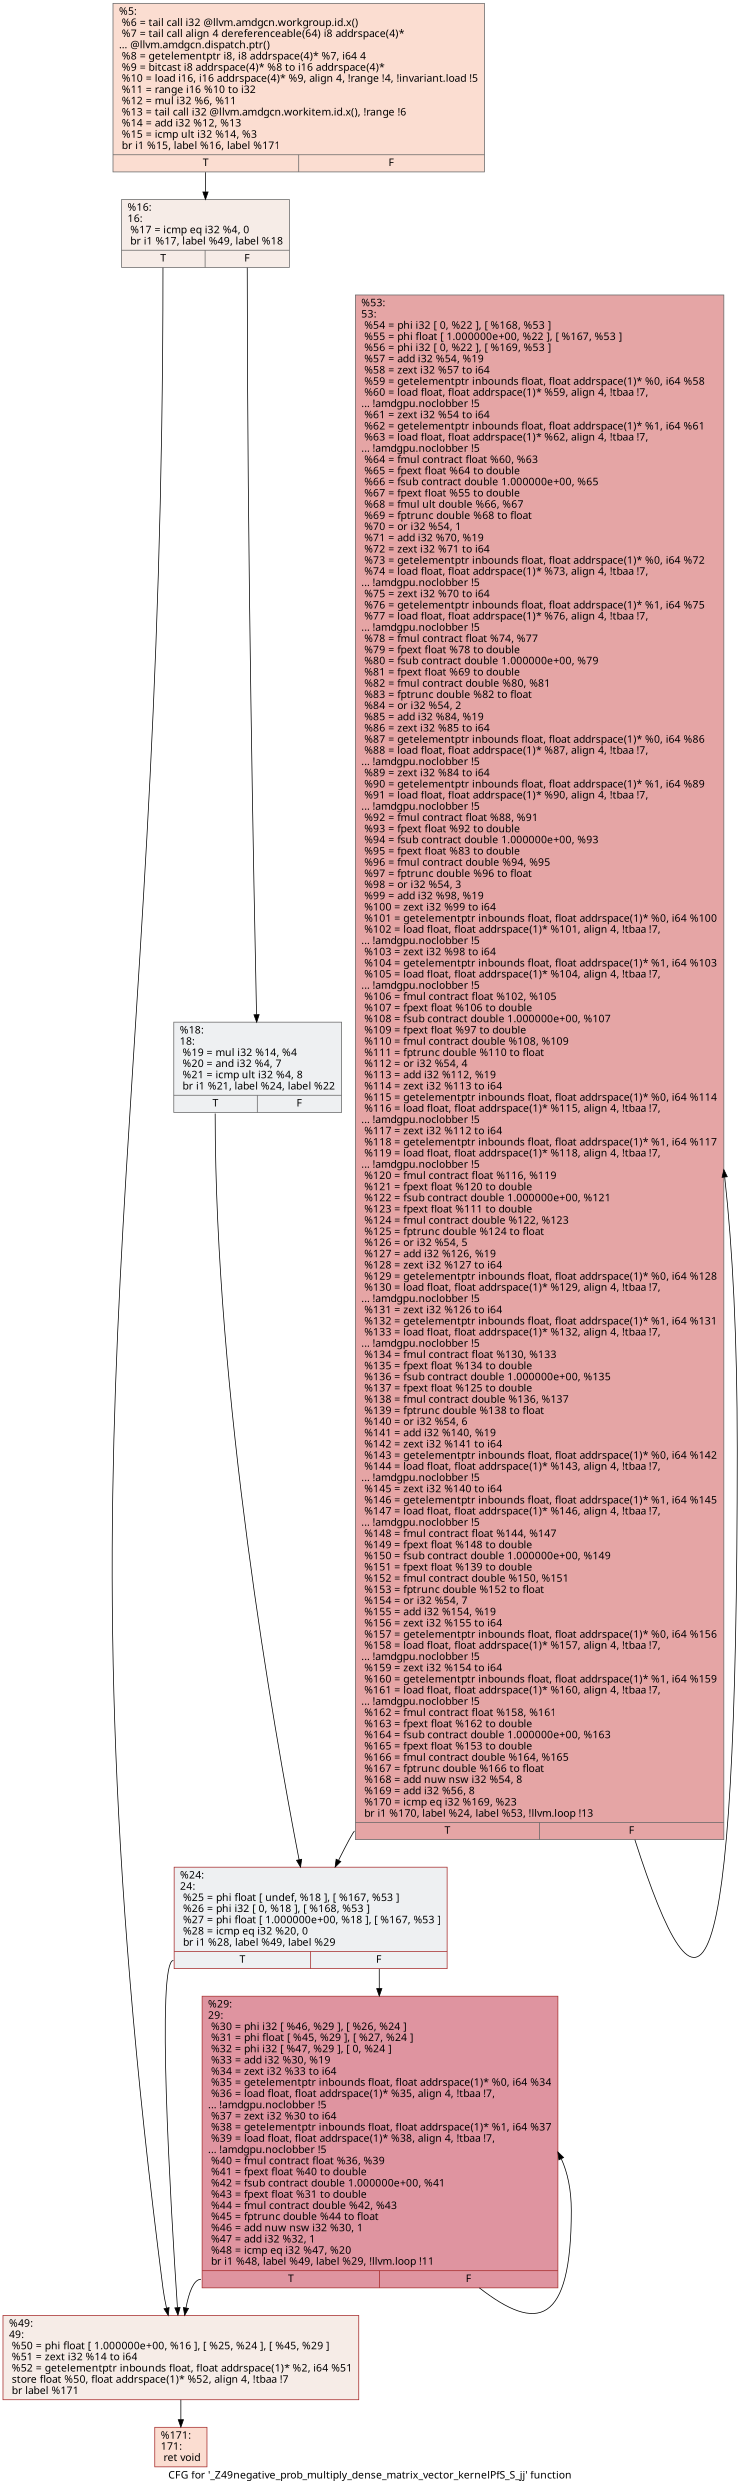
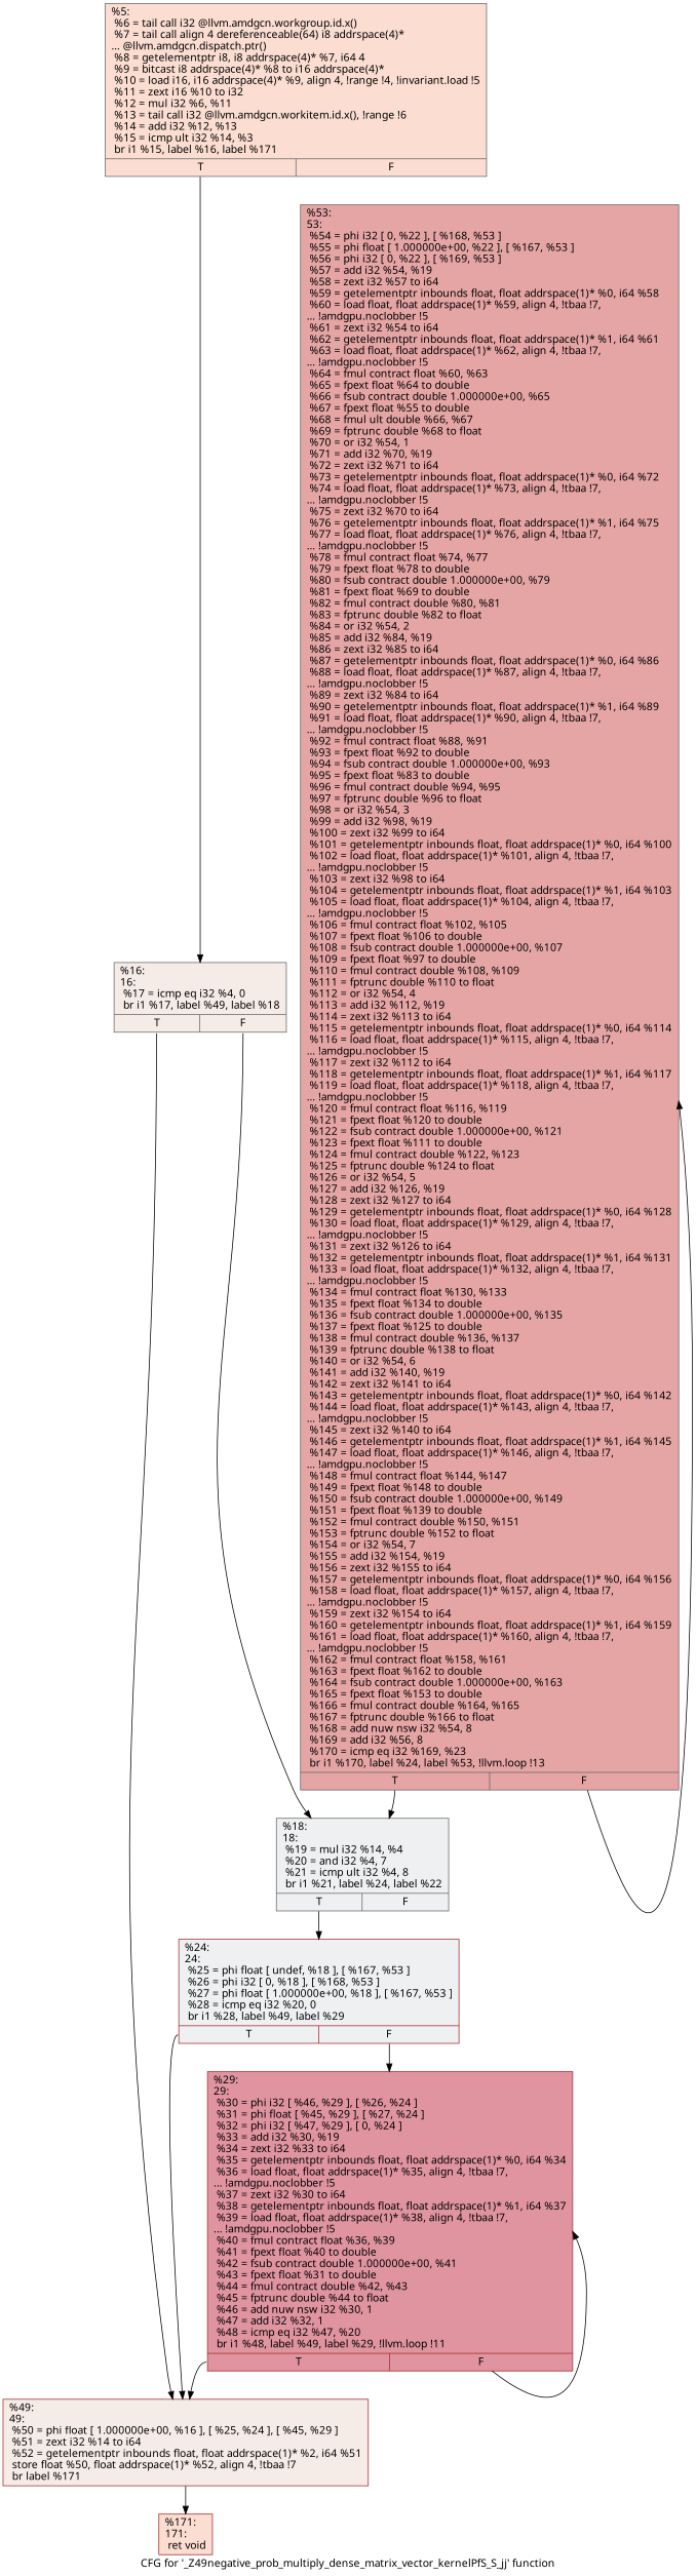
  digraph {
    fontname="Noto Sans"
    label="CFG for '_Z49negative_prob_multiply_dense_matrix_vector_kernelPfS_S_jj' function"
    node [color=gray40 fillcolor="#f7b39670" fontname="Noto Sans" shape=record style=filled]
    edge [fontname="Noto Sans" tailport=s0]
-   n1 [label="{%5:\l  %6 = tail call i32 @llvm.amdgcn.workgroup.id.x()\l  %7 = tail call align 4 dereferenceable(64) i8 addrspace(4)*\l... @llvm.amdgcn.dispatch.ptr()\l  %8 = getelementptr i8, i8 addrspace(4)* %7, i64 4\l  %9 = bitcast i8 addrspace(4)* %8 to i16 addrspace(4)*\l  %10 = load i16, i16 addrspace(4)* %9, align 4, !range !4, !invariant.load !5\l  %11 = range i16 %10 to i32\l  %12 = mul i32 %6, %11\l  %13 = tail call i32 @llvm.amdgcn.workitem.id.x(), !range !6\l  %14 = add i32 %12, %13\l  %15 = icmp ult i32 %14, %3\l  br i1 %15, label %16, label %171\l|{<s0>T|<s1>F}}"]
+   n1 [label="{%5:\l  %6 = tail call i32 @llvm.amdgcn.workgroup.id.x()\l  %7 = tail call align 4 dereferenceable(64) i8 addrspace(4)*\l... @llvm.amdgcn.dispatch.ptr()\l  %8 = getelementptr i8, i8 addrspace(4)* %7, i64 4\l  %9 = bitcast i8 addrspace(4)* %8 to i16 addrspace(4)*\l  %10 = load i16, i16 addrspace(4)* %9, align 4, !range !4, !invariant.load !5\l  %11 = zext i16 %10 to i32\l  %12 = mul i32 %6, %11\l  %13 = tail call i32 @llvm.amdgcn.workitem.id.x(), !range !6\l  %14 = add i32 %12, %13\l  %15 = icmp ult i32 %14, %3\l  br i1 %15, label %16, label %171\l|{<s0>T|<s1>F}}"]
    n2 [fillcolor="#ead5c970" label="{%16:\l16:                                               \l  %17 = icmp eq i32 %4, 0\l  br i1 %17, label %49, label %18\l|{<s0>T|<s1>F}}"]
    n3 [color=brown fillcolor="#ead5c970" label="{%49:\l49:                                               \l  %50 = phi float [ 1.000000e+00, %16 ], [ %25, %24 ], [ %45, %29 ]\l  %51 = zext i32 %14 to i64\l  %52 = getelementptr inbounds float, float addrspace(1)* %2, i64 %51\l  store float %50, float addrspace(1)* %52, align 4, !tbaa !7\l  br label %171\l}"]
    n4 [fillcolor="#d9dce170" label="{%18:\l18:                                               \l  %19 = mul i32 %14, %4\l  %20 = and i32 %4, 7\l  %21 = icmp ult i32 %4, 8\l  br i1 %21, label %24, label %22\l|{<s0>T|<s1>F}}"]
    n5 [color=brown label="{%171:\l171:                                              \l  ret void\l}"]
    n6 [color=brown fillcolor="#d9dce170" label="{%24:\l24:                                               \l  %25 = phi float [ undef, %18 ], [ %167, %53 ]\l  %26 = phi i32 [ 0, %18 ], [ %168, %53 ]\l  %27 = phi float [ 1.000000e+00, %18 ], [ %167, %53 ]\l  %28 = icmp eq i32 %20, 0\l  br i1 %28, label %49, label %29\l|{<s0>T|<s1>F}}"]
    n7 [color=brown fillcolor="#b70d2870" label="{%29:\l29:                                               \l  %30 = phi i32 [ %46, %29 ], [ %26, %24 ]\l  %31 = phi float [ %45, %29 ], [ %27, %24 ]\l  %32 = phi i32 [ %47, %29 ], [ 0, %24 ]\l  %33 = add i32 %30, %19\l  %34 = zext i32 %33 to i64\l  %35 = getelementptr inbounds float, float addrspace(1)* %0, i64 %34\l  %36 = load float, float addrspace(1)* %35, align 4, !tbaa !7,\l... !amdgpu.noclobber !5\l  %37 = zext i32 %30 to i64\l  %38 = getelementptr inbounds float, float addrspace(1)* %1, i64 %37\l  %39 = load float, float addrspace(1)* %38, align 4, !tbaa !7,\l... !amdgpu.noclobber !5\l  %40 = fmul contract float %36, %39\l  %41 = fpext float %40 to double\l  %42 = fsub contract double 1.000000e+00, %41\l  %43 = fpext float %31 to double\l  %44 = fmul contract double %42, %43\l  %45 = fptrunc double %44 to float\l  %46 = add nuw nsw i32 %30, 1\l  %47 = add i32 %32, 1\l  %48 = icmp eq i32 %47, %20\l  br i1 %48, label %49, label %29, !llvm.loop !11\l|{<s0>T|<s1>F}}"]
    n8 [fillcolor="#c5333470" label="{%53:\l53:                                               \l  %54 = phi i32 [ 0, %22 ], [ %168, %53 ]\l  %55 = phi float [ 1.000000e+00, %22 ], [ %167, %53 ]\l  %56 = phi i32 [ 0, %22 ], [ %169, %53 ]\l  %57 = add i32 %54, %19\l  %58 = zext i32 %57 to i64\l  %59 = getelementptr inbounds float, float addrspace(1)* %0, i64 %58\l  %60 = load float, float addrspace(1)* %59, align 4, !tbaa !7,\l... !amdgpu.noclobber !5\l  %61 = zext i32 %54 to i64\l  %62 = getelementptr inbounds float, float addrspace(1)* %1, i64 %61\l  %63 = load float, float addrspace(1)* %62, align 4, !tbaa !7,\l... !amdgpu.noclobber !5\l  %64 = fmul contract float %60, %63\l  %65 = fpext float %64 to double\l  %66 = fsub contract double 1.000000e+00, %65\l  %67 = fpext float %55 to double\l  %68 = fmul ult double %66, %67\l  %69 = fptrunc double %68 to float\l  %70 = or i32 %54, 1\l  %71 = add i32 %70, %19\l  %72 = zext i32 %71 to i64\l  %73 = getelementptr inbounds float, float addrspace(1)* %0, i64 %72\l  %74 = load float, float addrspace(1)* %73, align 4, !tbaa !7,\l... !amdgpu.noclobber !5\l  %75 = zext i32 %70 to i64\l  %76 = getelementptr inbounds float, float addrspace(1)* %1, i64 %75\l  %77 = load float, float addrspace(1)* %76, align 4, !tbaa !7,\l... !amdgpu.noclobber !5\l  %78 = fmul contract float %74, %77\l  %79 = fpext float %78 to double\l  %80 = fsub contract double 1.000000e+00, %79\l  %81 = fpext float %69 to double\l  %82 = fmul contract double %80, %81\l  %83 = fptrunc double %82 to float\l  %84 = or i32 %54, 2\l  %85 = add i32 %84, %19\l  %86 = zext i32 %85 to i64\l  %87 = getelementptr inbounds float, float addrspace(1)* %0, i64 %86\l  %88 = load float, float addrspace(1)* %87, align 4, !tbaa !7,\l... !amdgpu.noclobber !5\l  %89 = zext i32 %84 to i64\l  %90 = getelementptr inbounds float, float addrspace(1)* %1, i64 %89\l  %91 = load float, float addrspace(1)* %90, align 4, !tbaa !7,\l... !amdgpu.noclobber !5\l  %92 = fmul contract float %88, %91\l  %93 = fpext float %92 to double\l  %94 = fsub contract double 1.000000e+00, %93\l  %95 = fpext float %83 to double\l  %96 = fmul contract double %94, %95\l  %97 = fptrunc double %96 to float\l  %98 = or i32 %54, 3\l  %99 = add i32 %98, %19\l  %100 = zext i32 %99 to i64\l  %101 = getelementptr inbounds float, float addrspace(1)* %0, i64 %100\l  %102 = load float, float addrspace(1)* %101, align 4, !tbaa !7,\l... !amdgpu.noclobber !5\l  %103 = zext i32 %98 to i64\l  %104 = getelementptr inbounds float, float addrspace(1)* %1, i64 %103\l  %105 = load float, float addrspace(1)* %104, align 4, !tbaa !7,\l... !amdgpu.noclobber !5\l  %106 = fmul contract float %102, %105\l  %107 = fpext float %106 to double\l  %108 = fsub contract double 1.000000e+00, %107\l  %109 = fpext float %97 to double\l  %110 = fmul contract double %108, %109\l  %111 = fptrunc double %110 to float\l  %112 = or i32 %54, 4\l  %113 = add i32 %112, %19\l  %114 = zext i32 %113 to i64\l  %115 = getelementptr inbounds float, float addrspace(1)* %0, i64 %114\l  %116 = load float, float addrspace(1)* %115, align 4, !tbaa !7,\l... !amdgpu.noclobber !5\l  %117 = zext i32 %112 to i64\l  %118 = getelementptr inbounds float, float addrspace(1)* %1, i64 %117\l  %119 = load float, float addrspace(1)* %118, align 4, !tbaa !7,\l... !amdgpu.noclobber !5\l  %120 = fmul contract float %116, %119\l  %121 = fpext float %120 to double\l  %122 = fsub contract double 1.000000e+00, %121\l  %123 = fpext float %111 to double\l  %124 = fmul contract double %122, %123\l  %125 = fptrunc double %124 to float\l  %126 = or i32 %54, 5\l  %127 = add i32 %126, %19\l  %128 = zext i32 %127 to i64\l  %129 = getelementptr inbounds float, float addrspace(1)* %0, i64 %128\l  %130 = load float, float addrspace(1)* %129, align 4, !tbaa !7,\l... !amdgpu.noclobber !5\l  %131 = zext i32 %126 to i64\l  %132 = getelementptr inbounds float, float addrspace(1)* %1, i64 %131\l  %133 = load float, float addrspace(1)* %132, align 4, !tbaa !7,\l... !amdgpu.noclobber !5\l  %134 = fmul contract float %130, %133\l  %135 = fpext float %134 to double\l  %136 = fsub contract double 1.000000e+00, %135\l  %137 = fpext float %125 to double\l  %138 = fmul contract double %136, %137\l  %139 = fptrunc double %138 to float\l  %140 = or i32 %54, 6\l  %141 = add i32 %140, %19\l  %142 = zext i32 %141 to i64\l  %143 = getelementptr inbounds float, float addrspace(1)* %0, i64 %142\l  %144 = load float, float addrspace(1)* %143, align 4, !tbaa !7,\l... !amdgpu.noclobber !5\l  %145 = zext i32 %140 to i64\l  %146 = getelementptr inbounds float, float addrspace(1)* %1, i64 %145\l  %147 = load float, float addrspace(1)* %146, align 4, !tbaa !7,\l... !amdgpu.noclobber !5\l  %148 = fmul contract float %144, %147\l  %149 = fpext float %148 to double\l  %150 = fsub contract double 1.000000e+00, %149\l  %151 = fpext float %139 to double\l  %152 = fmul contract double %150, %151\l  %153 = fptrunc double %152 to float\l  %154 = or i32 %54, 7\l  %155 = add i32 %154, %19\l  %156 = zext i32 %155 to i64\l  %157 = getelementptr inbounds float, float addrspace(1)* %0, i64 %156\l  %158 = load float, float addrspace(1)* %157, align 4, !tbaa !7,\l... !amdgpu.noclobber !5\l  %159 = zext i32 %154 to i64\l  %160 = getelementptr inbounds float, float addrspace(1)* %1, i64 %159\l  %161 = load float, float addrspace(1)* %160, align 4, !tbaa !7,\l... !amdgpu.noclobber !5\l  %162 = fmul contract float %158, %161\l  %163 = fpext float %162 to double\l  %164 = fsub contract double 1.000000e+00, %163\l  %165 = fpext float %153 to double\l  %166 = fmul contract double %164, %165\l  %167 = fptrunc double %166 to float\l  %168 = add nuw nsw i32 %54, 8\l  %169 = add i32 %56, 8\l  %170 = icmp eq i32 %169, %23\l  br i1 %170, label %24, label %53, !llvm.loop !13\l|{<s0>T|<s1>F}}"]
    n1 -> n2
    n2 -> n3
    n2 -> n4 [tailport=s1]
    n3 -> n5
    n4 -> n6
    n6 -> n3
    n6 -> n7 [tailport=s1]
    n7 -> n3
    n7 -> n7 [tailport=s1]
-   n8 -> n6
+   n8 -> n4
    n8 -> n8 [tailport=s1]
  }
